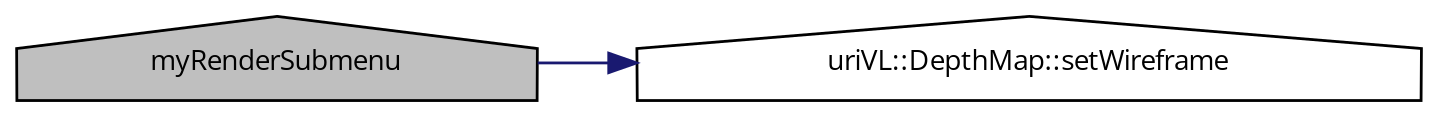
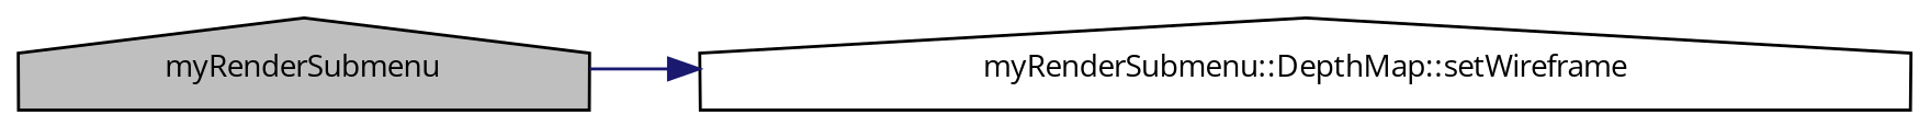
  digraph {
    rankdir=LR
    fontname="Open Sans"
    node [color=black fontname="Open Sans" fontsize=10 shape=house style=filled]
    n1 [fillcolor=grey75 fontcolor=black height=0.2 label=myRenderSubmenu width=0.4]
-   n2 [fillcolor=white height=0.2 label="uriVL::DepthMap::setWireframe" width=0.4]
+   n2 [fillcolor=white height=0.2 label="myRenderSubmenu::DepthMap::setWireframe" width=0.4]
    n1 -> n2 [color=midnightblue fontname="Open Sans" fontsize=10 labelfontname=Helvetica labelfontsize=10 style=solid]
  }
